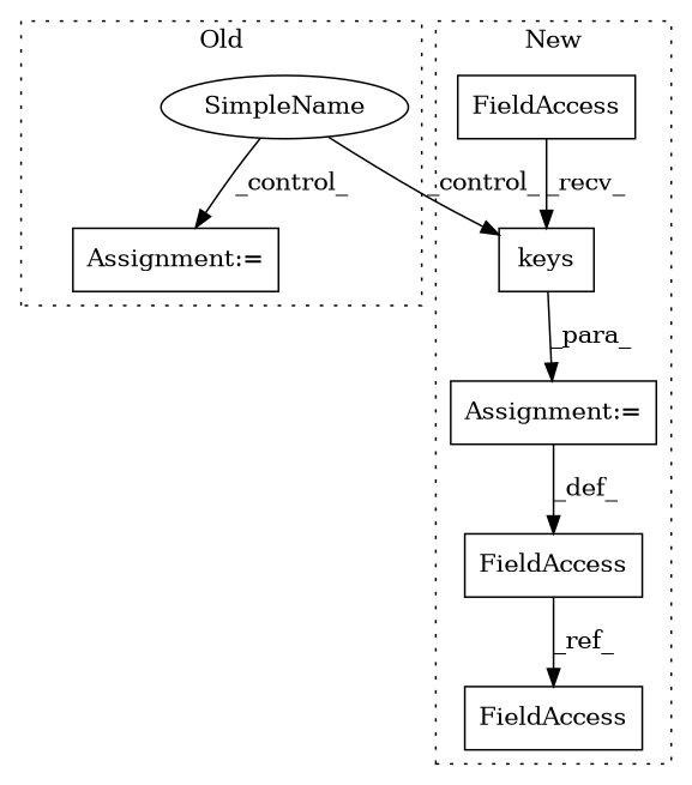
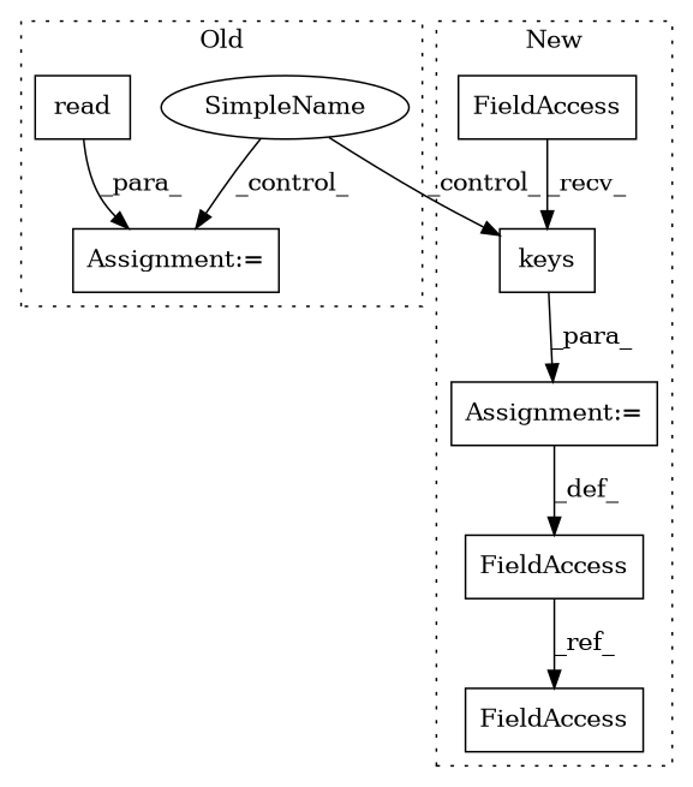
  digraph {
    node [a=22 l=12 shape=box]
+   n1 [a=32 l="5,1" label=read s="2151,2205"]
    n2 [a=42 label=SimpleName shape=ellipse l=""]
    n3 [a=7 l=2 label="Assignment:=" s=2141]
    n4 [a=32 l=6 label=keys s=1798]
    n5 [l=9 label=FieldAccess s=1788]
    n6 [a=7 l=1 label="Assignment:=" s=1782]
    n7 [label=FieldAccess s=1770]
    n8 [label=FieldAccess s=1887]
    subgraph cluster_1 {
      label=Old
      style=dotted
+     n1
      n2
      n3
    }
    subgraph cluster_2 {
      label=New
      style=dotted
      n4
      n5
      n6
      n7
      n8
    }
+   n1 -> n3 [label=_para_]
    n2 -> n3 [label=_control_]
    n2 -> n4 [label=_control_]
    n4 -> n6 [label=_para_]
    n5 -> n4 [label=_recv_]
    n6 -> n7 [label=_def_]
    n7 -> n8 [label=_ref_]
  }
